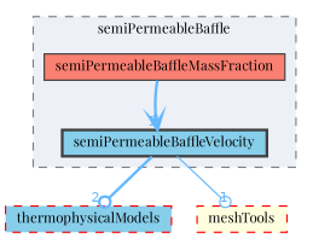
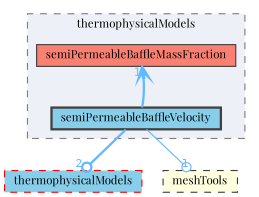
  digraph {
    compound=true
    fontname="Playfair Display"
    node [color=grey25 fillcolor=skyblue fontname="Playfair Display" fontsize=10 shape=box style="filled,dashed"]
    edge [arrowhead=odot color=steelblue1 fontcolor=steelblue1 fontname="Playfair Display" fontsize=10 headlabel=1 labeldistance=1.5 labelfontname=Helvetica labelfontsize=10 style=bold]
    n1 [fillcolor=salmon height=0.2 label=semiPermeableBaffleMassFraction style=filled width=0.4]
    n2 [height=0.2 label=semiPermeableBaffleVelocity style="filled,bold" width=0.4]
    n3 [color=red height=0.2 label=thermophysicalModels width=0.4]
-   n4 [color=red fillcolor=lightyellow height=0.2 label=meshTools width=0.4]
+   n4 [fillcolor=lightyellow height=0.2 label=meshTools width=0.4]
    subgraph cluster_1 {
      bgcolor="#edf0f7"
      fontsize=10
-     label=semiPermeableBaffle
+     label=thermophysicalModels
      pencolor=grey50
      style="filled,dashed"
      n1
      n2
    }
-   n1 -> n2 [arrowhead=vee]
+   n2 -> n1 [arrowhead=vee]
    n2 -> n3 [headlabel=2]
    n2 -> n4 [style=solid]
  }
